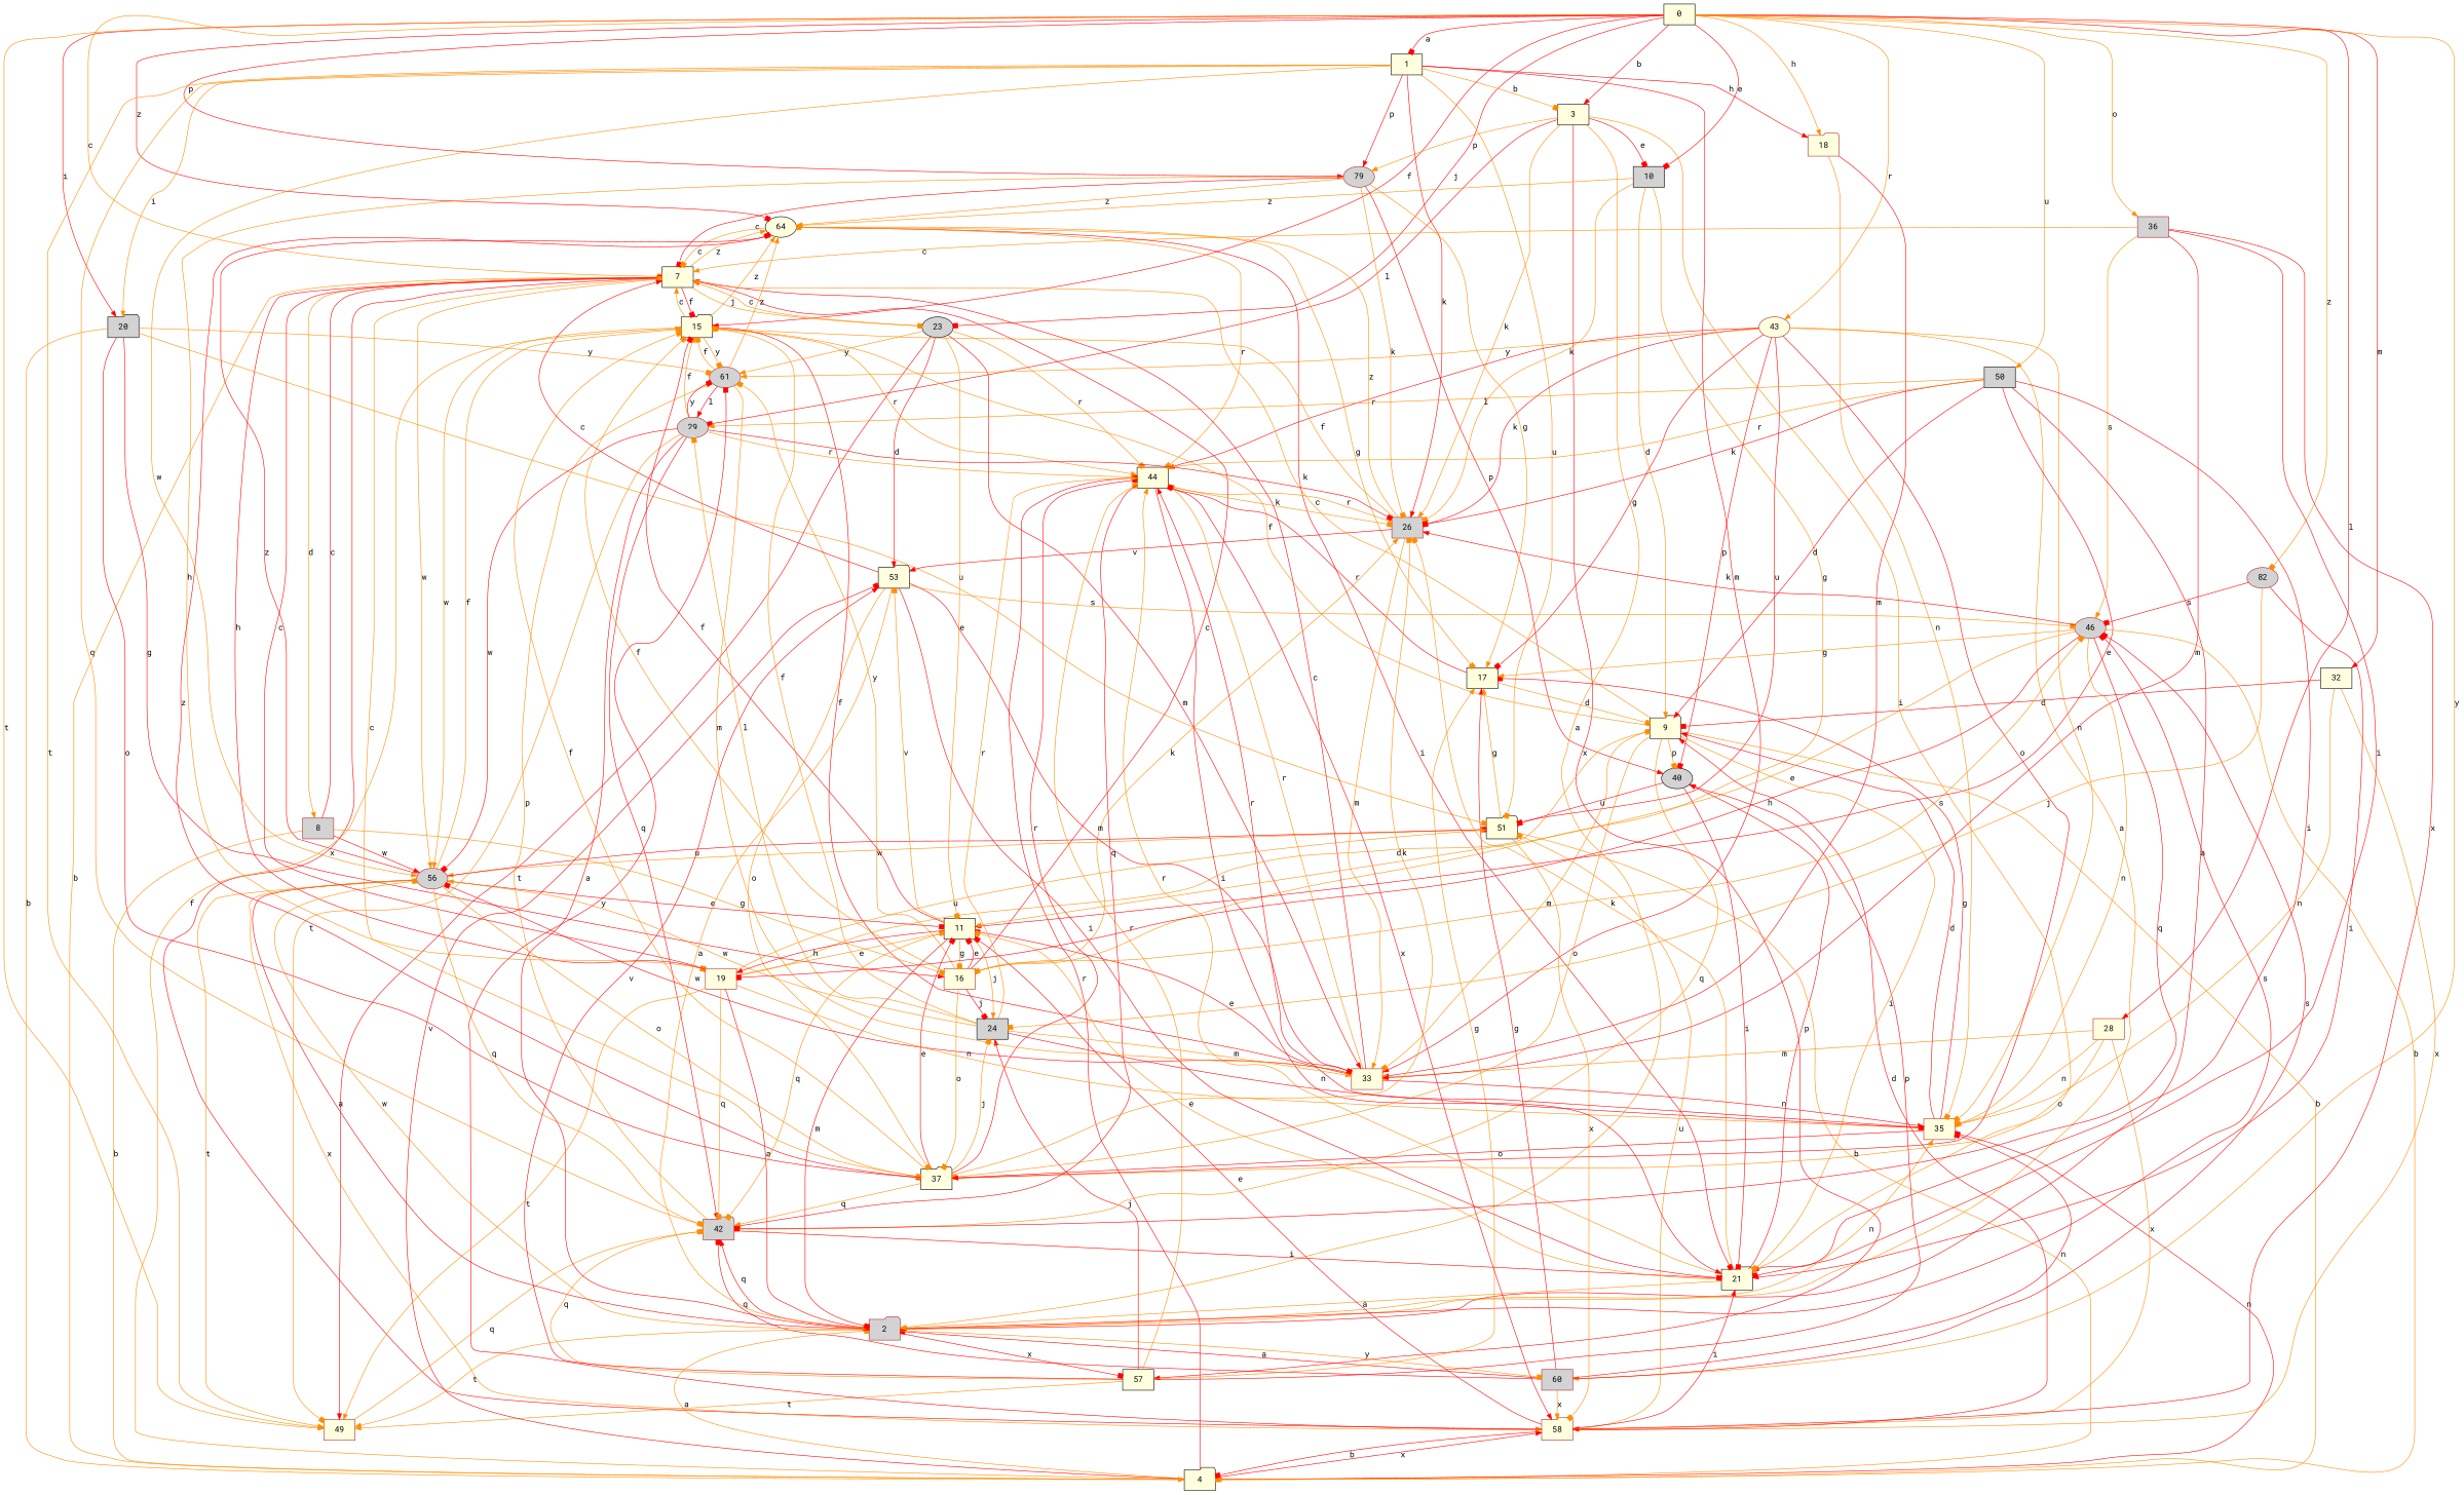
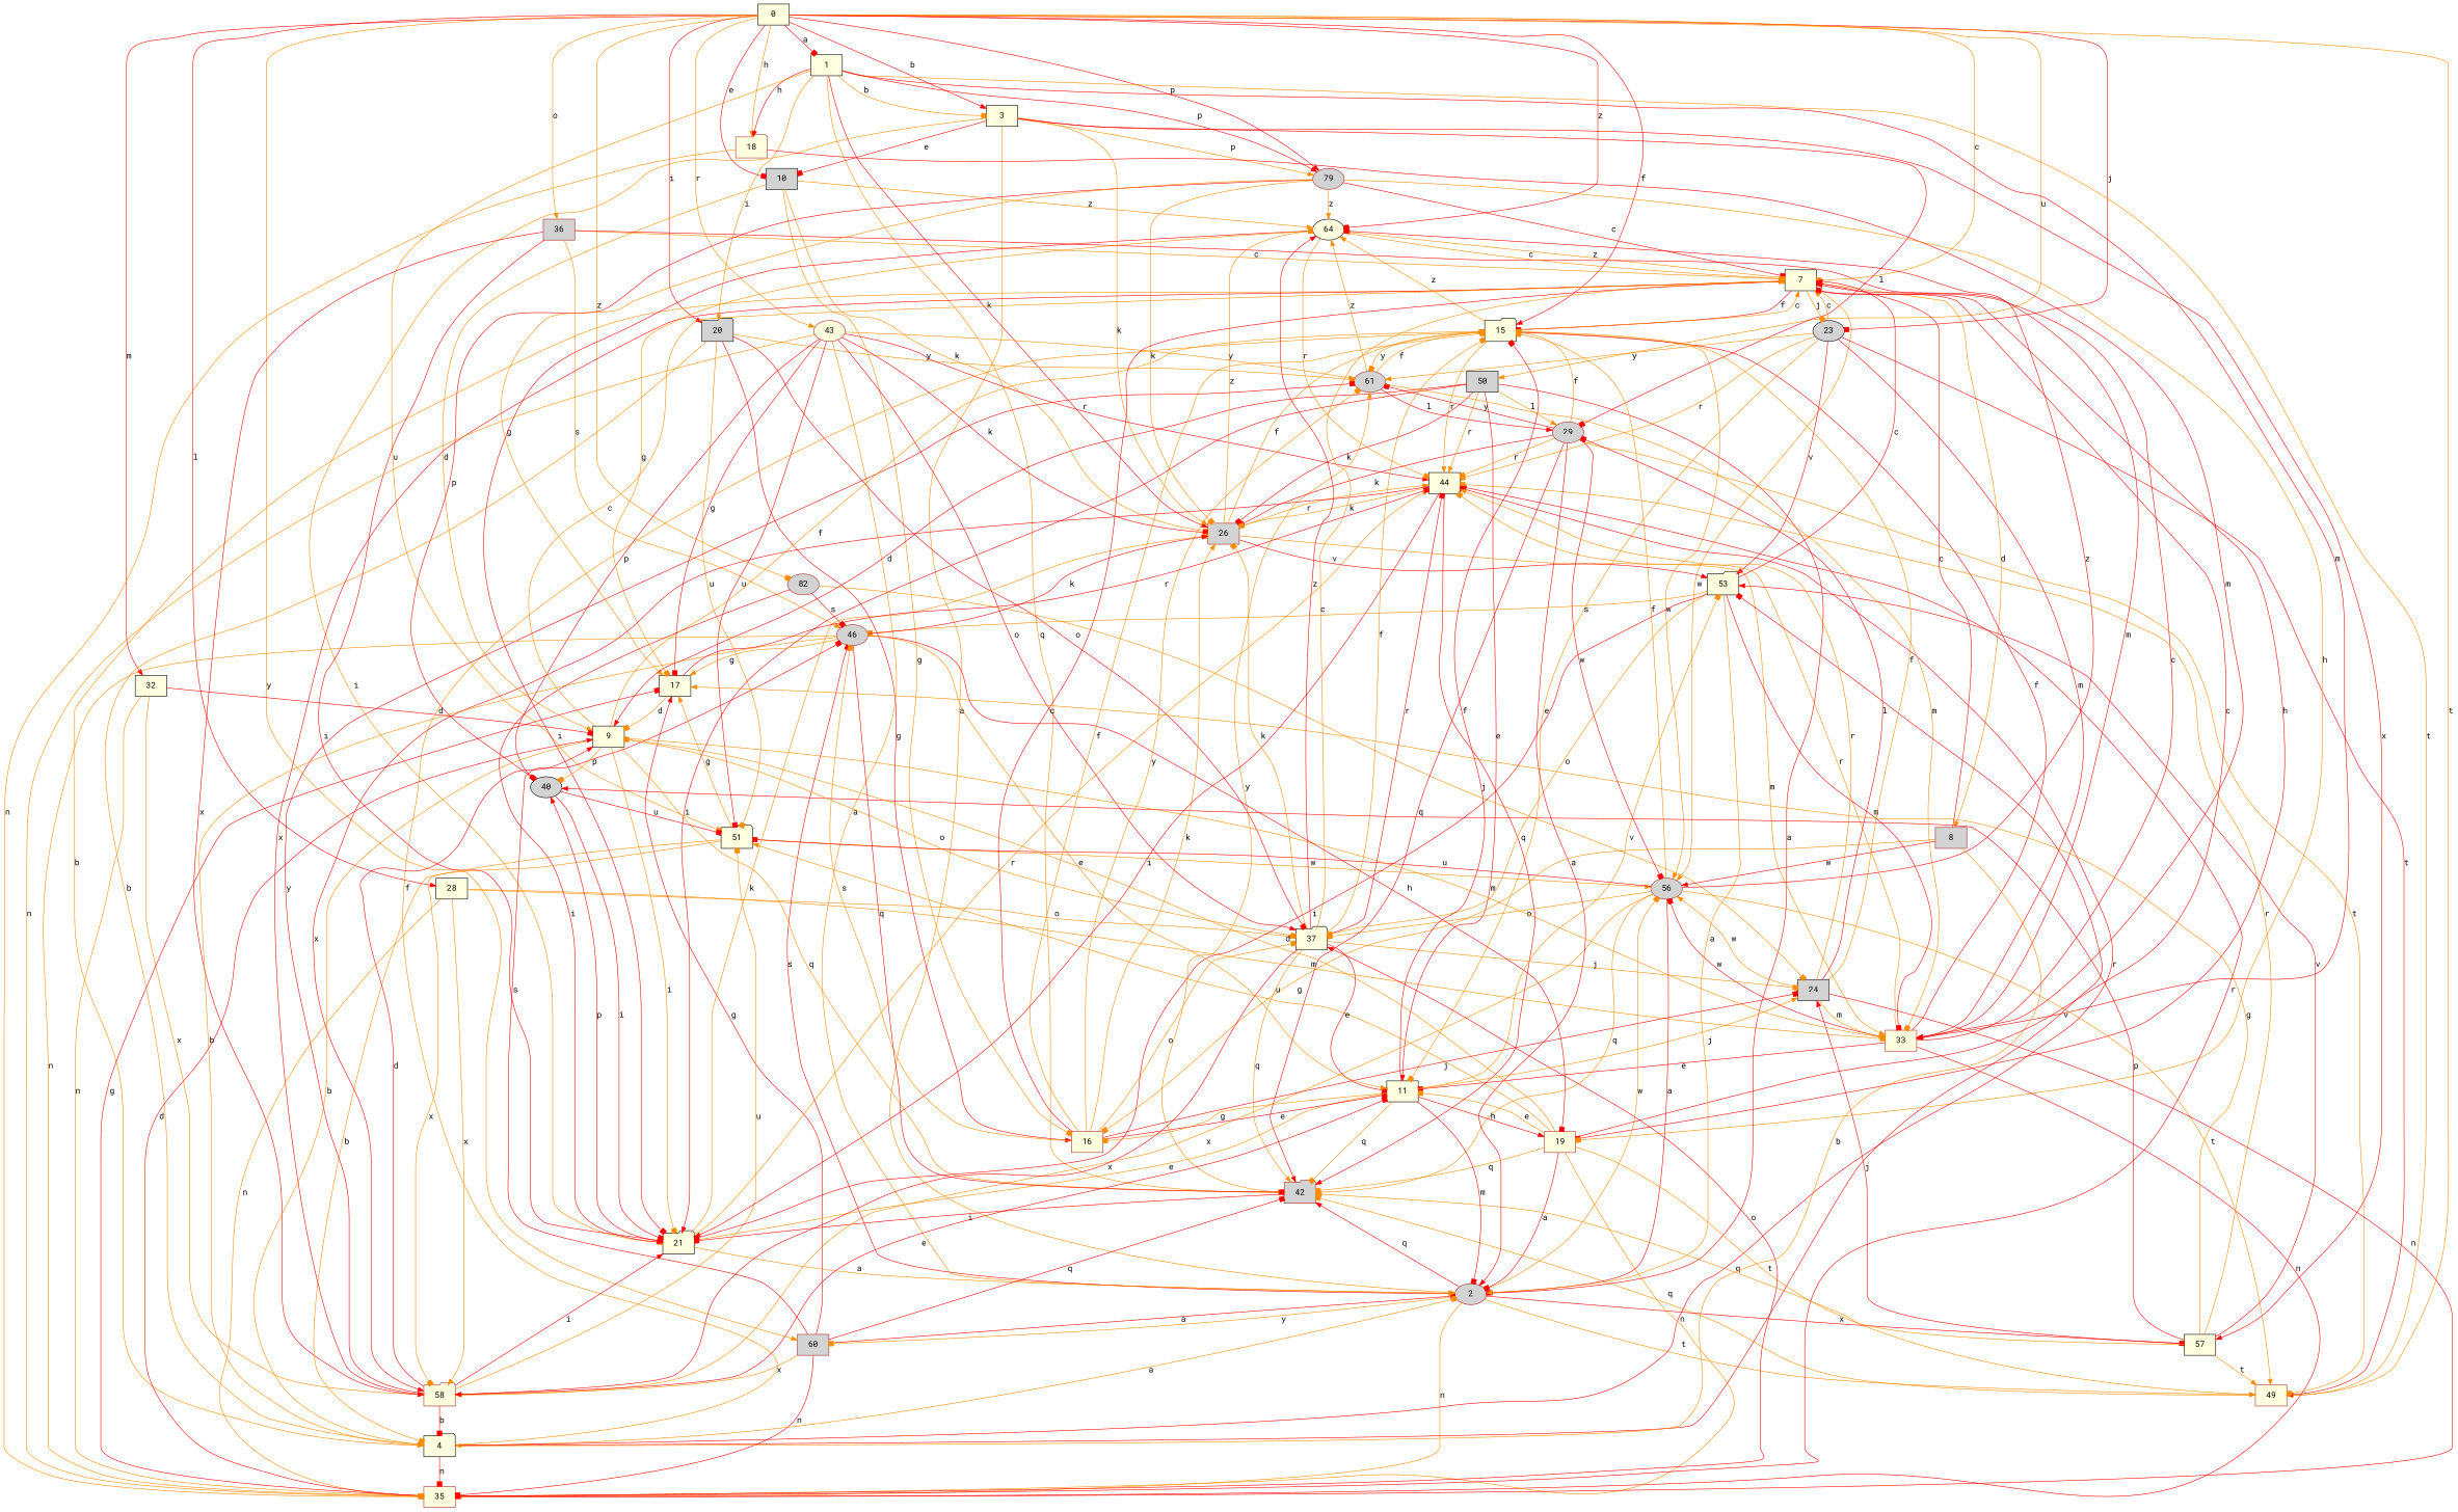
  strict digraph {
    fontname="Roboto Mono"
    node [color=black fillcolor=lightyellow fontname="Roboto Mono" shape=box style=filled]
    edge [arrowhead=box color=darkorange fontname="Roboto Mono"]
    0
    1
    3
    7
    10 [fillcolor=lightgrey]
    15 [shape=folder]
    18 [color=brown shape=folder]
    20 [fillcolor=lightgrey shape=folder]
    23 [fillcolor=lightgrey shape=ellipse]
-   28 [color=brown]
+   28
    32
    36 [color=brown fillcolor=lightgrey]
    n13 [color=brown fillcolor=lightgrey label=79 shape=ellipse]
    43 [color=brown shape=ellipse]
    49 [color=brown]
    50 [fillcolor=lightgrey]
    60 [color=brown fillcolor=lightgrey]
    n18 [color=brown fillcolor=lightgrey label=82 shape=ellipse]
    64 [shape=ellipse]
    26 [color=brown fillcolor=lightgrey]
    33 [color=brown]
    42 [color=brown fillcolor=lightgrey shape=folder]
    51 [shape=folder]
    56 [color=brown fillcolor=lightgrey shape=ellipse]
-   2 [color=brown fillcolor=lightgrey shape=folder]
+   2 [color=brown fillcolor=lightgrey shape=ellipse]
    57
    21 [shape=folder]
    29 [color=brown fillcolor=lightgrey shape=ellipse]
    4 [shape=folder]
    58 [color=brown shape=folder]
    8 [color=brown fillcolor=lightgrey]
    19 [color=brown]
    16 [color=brown]
-   9 [shape=folder]
+   9
    44
    61 [color=brown fillcolor=lightgrey shape=ellipse]
    35 [color=brown]
    37 [shape=folder]
    53 [shape=folder]
    11
    46 [color=brown fillcolor=lightgrey shape=ellipse]
    40 [fillcolor=lightgrey shape=ellipse]
    17
    24 [fillcolor=lightgrey]
    0 -> 1 [color=red label=a]
    0 -> 3 [arrowhead=normal color=red label=b]
    0 -> 7 [label=c]
    0 -> 10 [color=red label=e]
    0 -> 15 [arrowhead=normal color=red label=f]
    0 -> 18 [arrowhead=normal label=h]
    0 -> 20 [arrowhead=normal color=red label=i]
    0 -> 23 [color=red label=j]
    0 -> 28 [arrowhead=normal color=red label=l]
    0 -> 32 [arrowhead=normal color=red label=m]
    0 -> 36 [arrowhead=normal label=o]
    0 -> n13 [arrowhead=normal color=red label=p]
    0 -> 43 [arrowhead=normal label=r]
    0 -> 49 [arrowhead=normal label=t]
    0 -> 50 [arrowhead=normal label=u]
    0 -> 60 [arrowhead=normal label=y]
    0 -> n18 [label=z]
    0 -> 64 [color=red label=z]
    1 -> 3 [label=b]
    1 -> 18 [arrowhead=normal color=red label=h]
    1 -> 20 [arrowhead=normal label=i]
    1 -> n13 [arrowhead=normal color=red label=p]
    1 -> 49 [arrowhead=normal label=t]
    1 -> 26 [arrowhead=normal color=red label=k]
    1 -> 33 [arrowhead=normal color=red label=m]
    1 -> 42 [arrowhead=normal label=q]
    1 -> 51 [label=u]
-   1 -> 56 [arrowhead=normal label=w]
    3 -> 10 [color=red label=e]
    3 -> n13 [arrowhead=normal label=p]
    3 -> 26 [arrowhead=normal label=k]
    3 -> 2 [arrowhead=normal label=a]
    3 -> 57 [arrowhead=normal color=red label=x]
    3 -> 21 [label=i]
    3 -> 29 [color=red label=l]
    7 -> 15 [color=red label=f]
    7 -> 23 [label=j]
    7 -> 64 [arrowhead=normal label=z]
    7 -> 56 [arrowhead=normal label=w]
    7 -> 4 [arrowhead=normal label=b]
    7 -> 58 [arrowhead=normal color=red label=x]
    7 -> 8 [arrowhead=normal label=d]
    7 -> 19 [color=red label=h]
    10 -> 64 [arrowhead=normal label=z]
    10 -> 26 [label=k]
    10 -> 16 [label=g]
    10 -> 9 [arrowhead=normal label=d]
    15 -> 7 [arrowhead=normal label=c]
    15 -> 64 [arrowhead=normal label=z]
    15 -> 56 [arrowhead=normal label=w]
    15 -> 44 [arrowhead=normal label=r]
    15 -> 61 [label=y]
    18 -> 33 [arrowhead=normal color=red label=m]
    18 -> 35 [label=n]
    20 -> 51 [label=u]
    20 -> 4 [arrowhead=normal label=b]
    20 -> 16 [arrowhead=normal color=red label=g]
    20 -> 61 [label=y]
    20 -> 37 [color=red label=o]
    23 -> 7 [arrowhead=normal label=c]
    23 -> 49 [arrowhead=normal color=red label=t]
    23 -> 33 [arrowhead=normal color=red label=m]
    23 -> 44 [label=r]
    23 -> 61 [arrowhead=normal label=y]
-   23 -> 53 [arrowhead=normal color=red label=d]
+   23 -> 53 [arrowhead=normal color=red label=v]
    23 -> 11 [label=e]
    28 -> 33 [label=m]
    28 -> 58 [arrowhead=normal label=x]
    28 -> 35 [label=n]
    28 -> 37 [arrowhead=normal label=o]
    32 -> 58 [arrowhead=normal label=x]
    32 -> 9 [color=red label=d]
    32 -> 35 [arrowhead=normal label=n]
    36 -> 7 [arrowhead=normal label=c]
    36 -> 33 [arrowhead=normal color=red label=m]
    36 -> 21 [color=red label=i]
    36 -> 58 [arrowhead=normal color=red label=x]
    36 -> 46 [arrowhead=normal label=s]
    n13 -> 7 [color=red label=c]
    n13 -> 64 [arrowhead=normal label=z]
    n13 -> 26 [label=k]
    n13 -> 19 [label=h]
    n13 -> 40 [arrowhead=normal color=red label=p]
    n13 -> 17 [arrowhead=normal label=g]
    43 -> 26 [color=red label=k]
    43 -> 51 [color=red label=u]
    43 -> 2 [arrowhead=normal label=a]
    43 -> 44 [arrowhead=normal color=red label=r]
    43 -> 61 [arrowhead=normal label=y]
    43 -> 35 [label=n]
    43 -> 37 [arrowhead=normal color=red label=o]
    43 -> 40 [color=red label=p]
    43 -> 17 [color=red label=g]
    49 -> 42 [label=q]
    50 -> 26 [color=red label=k]
    50 -> 2 [arrowhead=normal color=red label=a]
    50 -> 21 [arrowhead=normal color=red label=i]
    50 -> 29 [arrowhead=normal label=l]
    50 -> 9 [arrowhead=normal color=red label=d]
    50 -> 44 [arrowhead=normal label=r]
    50 -> 11 [arrowhead=normal color=red label=e]
    60 -> 42 [color=red label=q]
    60 -> 2 [color=red label=a]
    60 -> 58 [arrowhead=normal label=x]
    60 -> 35 [color=red label=n]
    60 -> 46 [color=red label=s]
    60 -> 17 [arrowhead=normal color=red label=g]
    n18 -> 21 [arrowhead=normal color=red label=i]
    n18 -> 46 [color=red label=s]
    n18 -> 24 [label=j]
    64 -> 7 [label=c]
    64 -> 21 [color=red label=i]
    64 -> 44 [label=r]
    64 -> 17 [label=g]
    26 -> 15 [arrowhead=normal label=f]
    26 -> 64 [label=z]
    26 -> 33 [arrowhead=normal label=m]
    26 -> 44 [arrowhead=normal label=r]
    26 -> 53 [arrowhead=normal color=red label=v]
    33 -> 7 [arrowhead=normal color=red label=c]
    33 -> 15 [color=red label=f]
    33 -> 56 [color=red label=w]
    33 -> 44 [label=r]
    33 -> 35 [arrowhead=normal color=red label=n]
    33 -> 11 [color=red label=e]
    42 -> 21 [color=red label=i]
-   42 -> 61 [arrowhead=normal label=p]
+   42 -> 61 [arrowhead=normal label=y]
    51 -> 56 [arrowhead=normal label=w]
    51 -> 4 [label=b]
    51 -> 58 [label=x]
    51 -> 17 [arrowhead=normal label=g]
    56 -> 15 [label=f]
    56 -> 49 [arrowhead=normal label=t]
    56 -> 64 [color=red label=z]
    56 -> 42 [label=q]
    56 -> 51 [color=red label=u]
    56 -> 2 [color=red label=a]
    56 -> 58 [arrowhead=normal label=x]
    56 -> 37 [label=o]
-   56 -> 11 [color=red label=e]
    2 -> 49 [arrowhead=normal label=t]
    2 -> 60 [label=y]
    2 -> 42 [arrowhead=normal color=red label=q]
    2 -> 56 [label=w]
    2 -> 57 [color=red label=x]
    2 -> 35 [arrowhead=normal label=n]
    2 -> 46 [color=red label=s]
    57 -> 49 [arrowhead=normal label=t]
    57 -> 42 [arrowhead=normal label=q]
    57 -> 44 [label=r]
    57 -> 53 [arrowhead=normal color=red label=v]
    57 -> 40 [arrowhead=normal color=red label=p]
    57 -> 17 [arrowhead=normal label=g]
    57 -> 24 [arrowhead=normal color=red label=j]
    21 -> 26 [label=k]
    21 -> 2 [arrowhead=normal label=a]
    21 -> 44 [arrowhead=normal label=r]
    21 -> 11 [label=e]
    21 -> 40 [arrowhead=normal color=red label=p]
    29 -> 15 [label=f]
    29 -> 49 [label=t]
    29 -> 26 [color=red label=k]
    29 -> 42 [arrowhead=normal color=red label=q]
    29 -> 56 [color=red label=w]
    29 -> 2 [arrowhead=normal color=red label=a]
    29 -> 44 [label=r]
    29 -> 61 [color=red label=y]
    4 -> 15 [arrowhead=normal label=f]
    4 -> 2 [label=a]
-   4 -> 58 [arrowhead=normal color=red label=x]
+   37 -> 58 [arrowhead=normal color=red label=x]
    4 -> 44 [color=red label=r]
    4 -> 35 [color=red label=n]
    4 -> 53 [color=red label=v]
    58 -> 51 [label=u]
    58 -> 21 [arrowhead=normal color=red label=i]
    58 -> 4 [color=red label=b]
    58 -> 9 [arrowhead=normal color=red label=d]
    58 -> 61 [color=red label=y]
    58 -> 11 [color=red label=e]
    8 -> 7 [color=red label=c]
    8 -> 56 [arrowhead=normal color=red label=w]
    8 -> 4 [arrowhead=normal label=b]
    8 -> 16 [label=g]
    19 -> 7 [color=red label=c]
    19 -> 49 [arrowhead=normal label=t]
    19 -> 42 [label=q]
    19 -> 51 [arrowhead=normal label=u]
    19 -> 2 [color=red label=a]
    19 -> 9 [label=d]
    19 -> 35 [arrowhead=normal label=n]
    19 -> 11 [label=e]
    16 -> 7 [arrowhead=normal color=red label=c]
    16 -> 15 [label=f]
    16 -> 26 [arrowhead=normal label=k]
    16 -> 61 [label=y]
    16 -> 37 [label=o]
    16 -> 11 [color=red label=e]
    16 -> 46 [label=s]
    16 -> 24 [color=red label=j]
    9 -> 7 [arrowhead=normal label=c]
    9 -> 15 [label=f]
    9 -> 33 [label=m]
    9 -> 42 [arrowhead=normal label=q]
    9 -> 21 [label=i]
    9 -> 4 [arrowhead=normal label=b]
    9 -> 37 [label=o]
    9 -> 40 [label=p]
    44 -> 26 [label=k]
    44 -> 42 [arrowhead=normal color=red label=q]
    44 -> 21 [arrowhead=normal color=red label=i]
    44 -> 58 [arrowhead=normal color=red label=x]
    61 -> 15 [label=f]
    61 -> 64 [arrowhead=normal label=z]
    61 -> 33 [label=m]
    61 -> 29 [arrowhead=normal color=red label=l]
    35 -> 9 [arrowhead=normal color=red label=d]
    35 -> 44 [arrowhead=normal color=red label=r]
    35 -> 37 [arrowhead=normal color=red label=o]
    35 -> 17 [color=red label=g]
    37 -> 7 [label=c]
    37 -> 15 [label=f]
    37 -> 64 [arrowhead=normal color=red label=z]
    37 -> 26 [label=k]
    37 -> 42 [arrowhead=normal label=q]
    37 -> 44 [color=red label=r]
    37 -> 11 [color=red label=e]
    37 -> 24 [label=j]
    53 -> 7 [arrowhead=normal color=red label=c]
    53 -> 33 [color=red label=m]
    53 -> 2 [arrowhead=normal label=a]
    53 -> 21 [color=red label=i]
    53 -> 37 [label=o]
    53 -> 46 [label=s]
    11 -> 15 [color=red label=f]
    11 -> 42 [label=q]
    11 -> 2 [color=red label=m]
    11 -> 19 [arrowhead=normal color=red label=h]
    11 -> 16 [label=g]
    11 -> 53 [label=v]
    11 -> 24 [arrowhead=normal label=j]
    46 -> 26 [arrowhead=normal color=red label=k]
    46 -> 42 [color=red label=q]
    46 -> 4 [arrowhead=normal label=b]
    46 -> 19 [color=red label=h]
    46 -> 35 [arrowhead=normal label=n]
    46 -> 11 [arrowhead=normal label=e]
    46 -> 17 [arrowhead=normal label=g]
    40 -> 51 [color=red label=u]
    40 -> 21 [color=red label=i]
    17 -> 9 [label=d]
    17 -> 44 [color=red label=r]
    24 -> 15 [label=f]
    24 -> 33 [arrowhead=normal label=m]
    24 -> 56 [arrowhead=normal label=w]
-   24 -> 29 [label=l]
+   24 -> 29 [color=red label=l]
    24 -> 44 [arrowhead=normal label=r]
    24 -> 35 [color=red label=n]
  }
